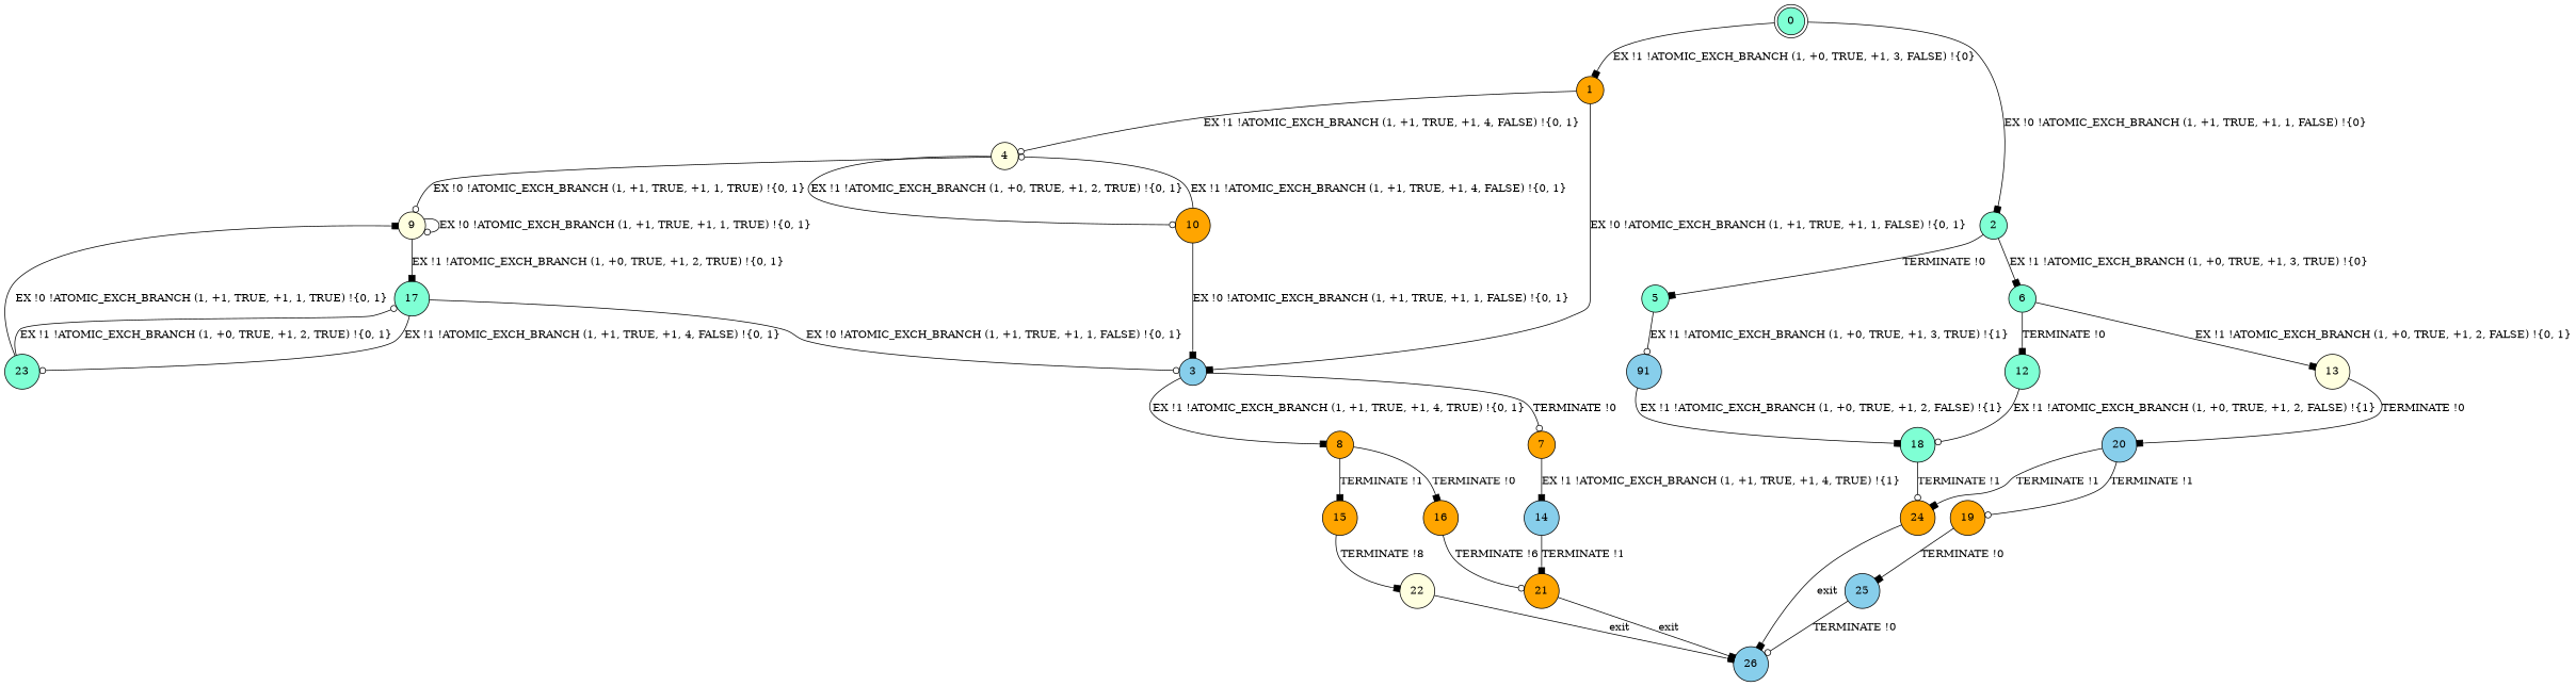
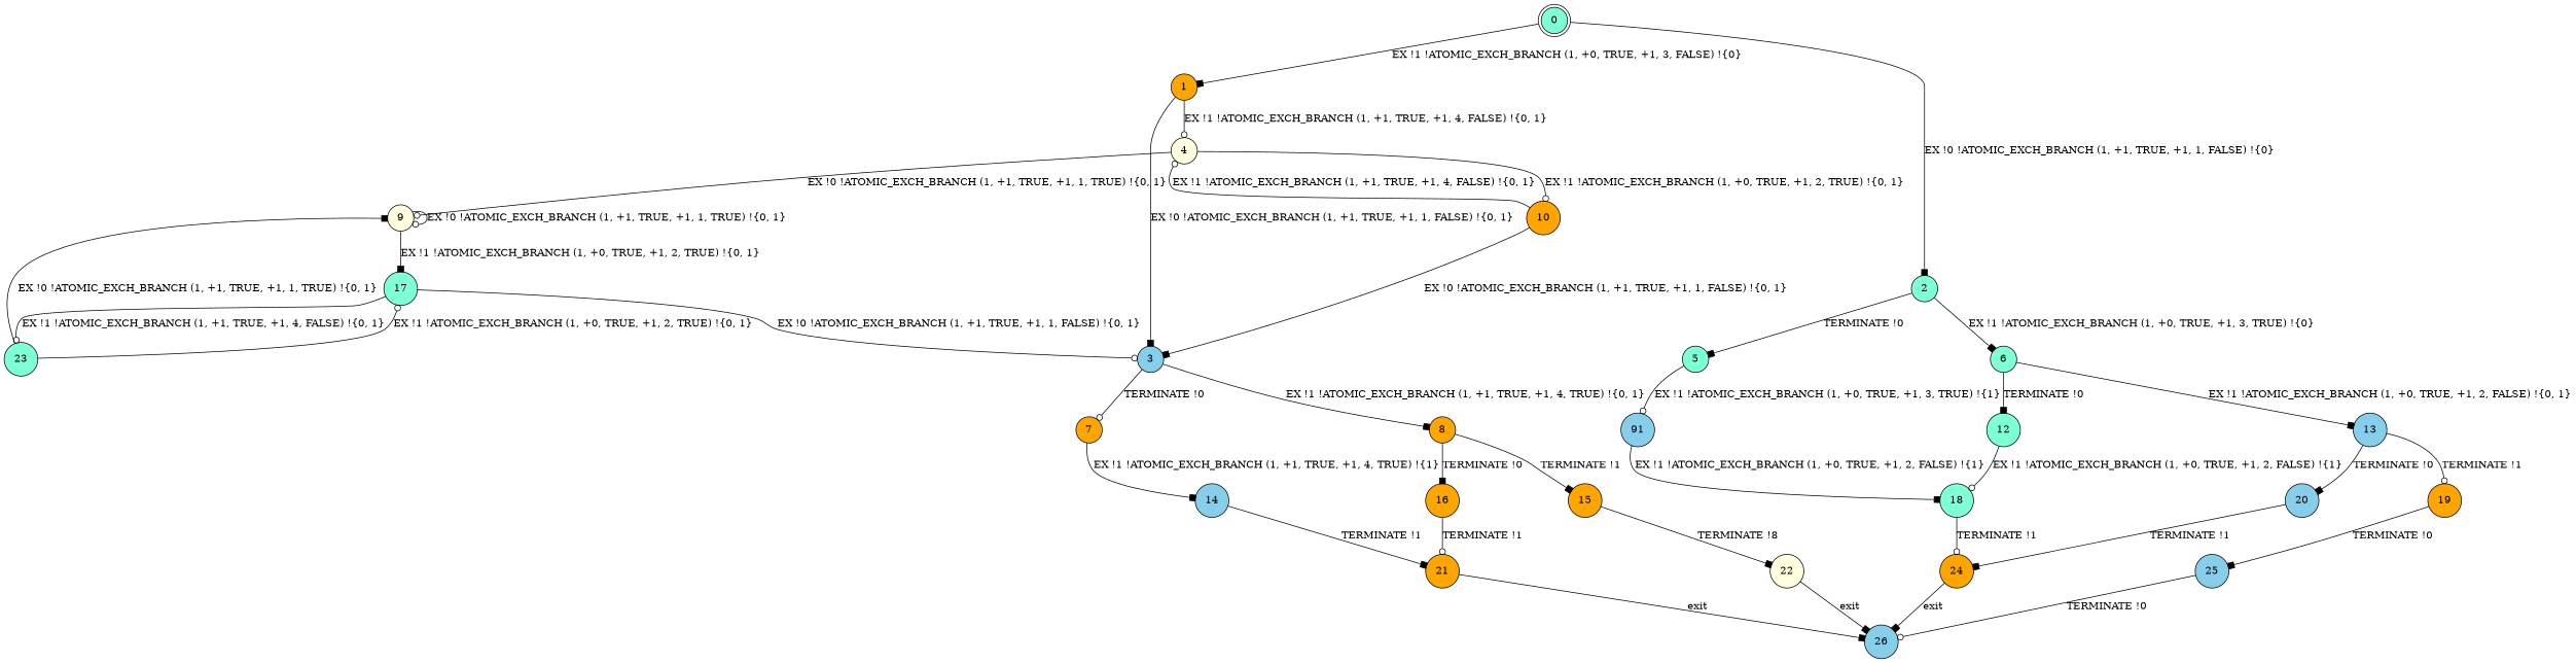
  digraph {
    node [fillcolor=orange shape=circle style=filled]
    edge [arrowhead=box]
    0 [fillcolor=aquamarine peripheries=2]
    1
    2 [fillcolor=aquamarine]
    3 [fillcolor=skyblue]
    4 [fillcolor=lightyellow]
    5 [fillcolor=aquamarine]
    6 [fillcolor=aquamarine]
    7
    8
    9 [fillcolor=lightyellow]
    10
    n12 [fillcolor=skyblue label=91]
    12 [fillcolor=aquamarine]
-   13 [fillcolor=lightyellow]
+   13 [fillcolor=skyblue]
    14 [fillcolor=skyblue]
    15
    16
    17 [fillcolor=aquamarine]
    18 [fillcolor=aquamarine]
    19
    20 [fillcolor=skyblue]
    21
    22 [fillcolor=lightyellow]
    23 [fillcolor=aquamarine]
    24
    25 [fillcolor=skyblue]
    26 [fillcolor=skyblue]
    0 -> 1 [label="EX !1 !ATOMIC_EXCH_BRANCH (1, +0, TRUE, +1, 3, FALSE) !{0}"]
    0 -> 2 [label="EX !0 !ATOMIC_EXCH_BRANCH (1, +1, TRUE, +1, 1, FALSE) !{0}"]
    1 -> 3 [label="EX !0 !ATOMIC_EXCH_BRANCH (1, +1, TRUE, +1, 1, FALSE) !{0, 1}"]
    1 -> 4 [arrowhead=odot label="EX !1 !ATOMIC_EXCH_BRANCH (1, +1, TRUE, +1, 4, FALSE) !{0, 1}"]
    2 -> 5 [label="TERMINATE !0"]
    2 -> 6 [label="EX !1 !ATOMIC_EXCH_BRANCH (1, +0, TRUE, +1, 3, TRUE) !{0}"]
    3 -> 7 [arrowhead=odot label="TERMINATE !0"]
    3 -> 8 [label="EX !1 !ATOMIC_EXCH_BRANCH (1, +1, TRUE, +1, 4, TRUE) !{0, 1}"]
    4 -> 9 [arrowhead=odot label="EX !0 !ATOMIC_EXCH_BRANCH (1, +1, TRUE, +1, 1, TRUE) !{0, 1}"]
    4 -> 10 [arrowhead=odot label="EX !1 !ATOMIC_EXCH_BRANCH (1, +0, TRUE, +1, 2, TRUE) !{0, 1}"]
    5 -> n12 [arrowhead=odot label="EX !1 !ATOMIC_EXCH_BRANCH (1, +0, TRUE, +1, 3, TRUE) !{1}"]
    6 -> 12 [label="TERMINATE !0"]
    6 -> 13 [label="EX !1 !ATOMIC_EXCH_BRANCH (1, +0, TRUE, +1, 2, FALSE) !{0, 1}"]
    7 -> 14 [label="EX !1 !ATOMIC_EXCH_BRANCH (1, +1, TRUE, +1, 4, TRUE) !{1}"]
    8 -> 15 [label="TERMINATE !1"]
    8 -> 16 [label="TERMINATE !0"]
    9 -> 9 [arrowhead=odot label="EX !0 !ATOMIC_EXCH_BRANCH (1, +1, TRUE, +1, 1, TRUE) !{0, 1}"]
    9 -> 17 [label="EX !1 !ATOMIC_EXCH_BRANCH (1, +0, TRUE, +1, 2, TRUE) !{0, 1}"]
    10 -> 3 [label="EX !0 !ATOMIC_EXCH_BRANCH (1, +1, TRUE, +1, 1, FALSE) !{0, 1}"]
    10 -> 4 [arrowhead=odot label="EX !1 !ATOMIC_EXCH_BRANCH (1, +1, TRUE, +1, 4, FALSE) !{0, 1}"]
    n12 -> 18 [label="EX !1 !ATOMIC_EXCH_BRANCH (1, +0, TRUE, +1, 2, FALSE) !{1}"]
    12 -> 18 [arrowhead=odot label="EX !1 !ATOMIC_EXCH_BRANCH (1, +0, TRUE, +1, 2, FALSE) !{1}"]
-   20 -> 19 [arrowhead=odot label="TERMINATE !1"]
+   13 -> 19 [arrowhead=odot label="TERMINATE !1"]
    13 -> 20 [label="TERMINATE !0"]
    14 -> 21 [label="TERMINATE !1"]
    15 -> 22 [label="TERMINATE !8"]
-   16 -> 21 [arrowhead=odot label="TERMINATE !6"]
+   16 -> 21 [arrowhead=odot label="TERMINATE !1"]
    17 -> 3 [arrowhead=odot label="EX !0 !ATOMIC_EXCH_BRANCH (1, +1, TRUE, +1, 1, FALSE) !{0, 1}"]
    17 -> 23 [arrowhead=odot label="EX !1 !ATOMIC_EXCH_BRANCH (1, +1, TRUE, +1, 4, FALSE) !{0, 1}"]
    18 -> 24 [arrowhead=odot label="TERMINATE !1"]
    19 -> 25 [label="TERMINATE !0"]
    20 -> 24 [label="TERMINATE !1"]
    21 -> 26 [label=exit]
    22 -> 26 [label=exit]
    23 -> 9 [label="EX !0 !ATOMIC_EXCH_BRANCH (1, +1, TRUE, +1, 1, TRUE) !{0, 1}"]
    23 -> 17 [arrowhead=odot label="EX !1 !ATOMIC_EXCH_BRANCH (1, +0, TRUE, +1, 2, TRUE) !{0, 1}"]
    24 -> 26 [label=exit]
    25 -> 26 [arrowhead=odot label="TERMINATE !0"]
  }
